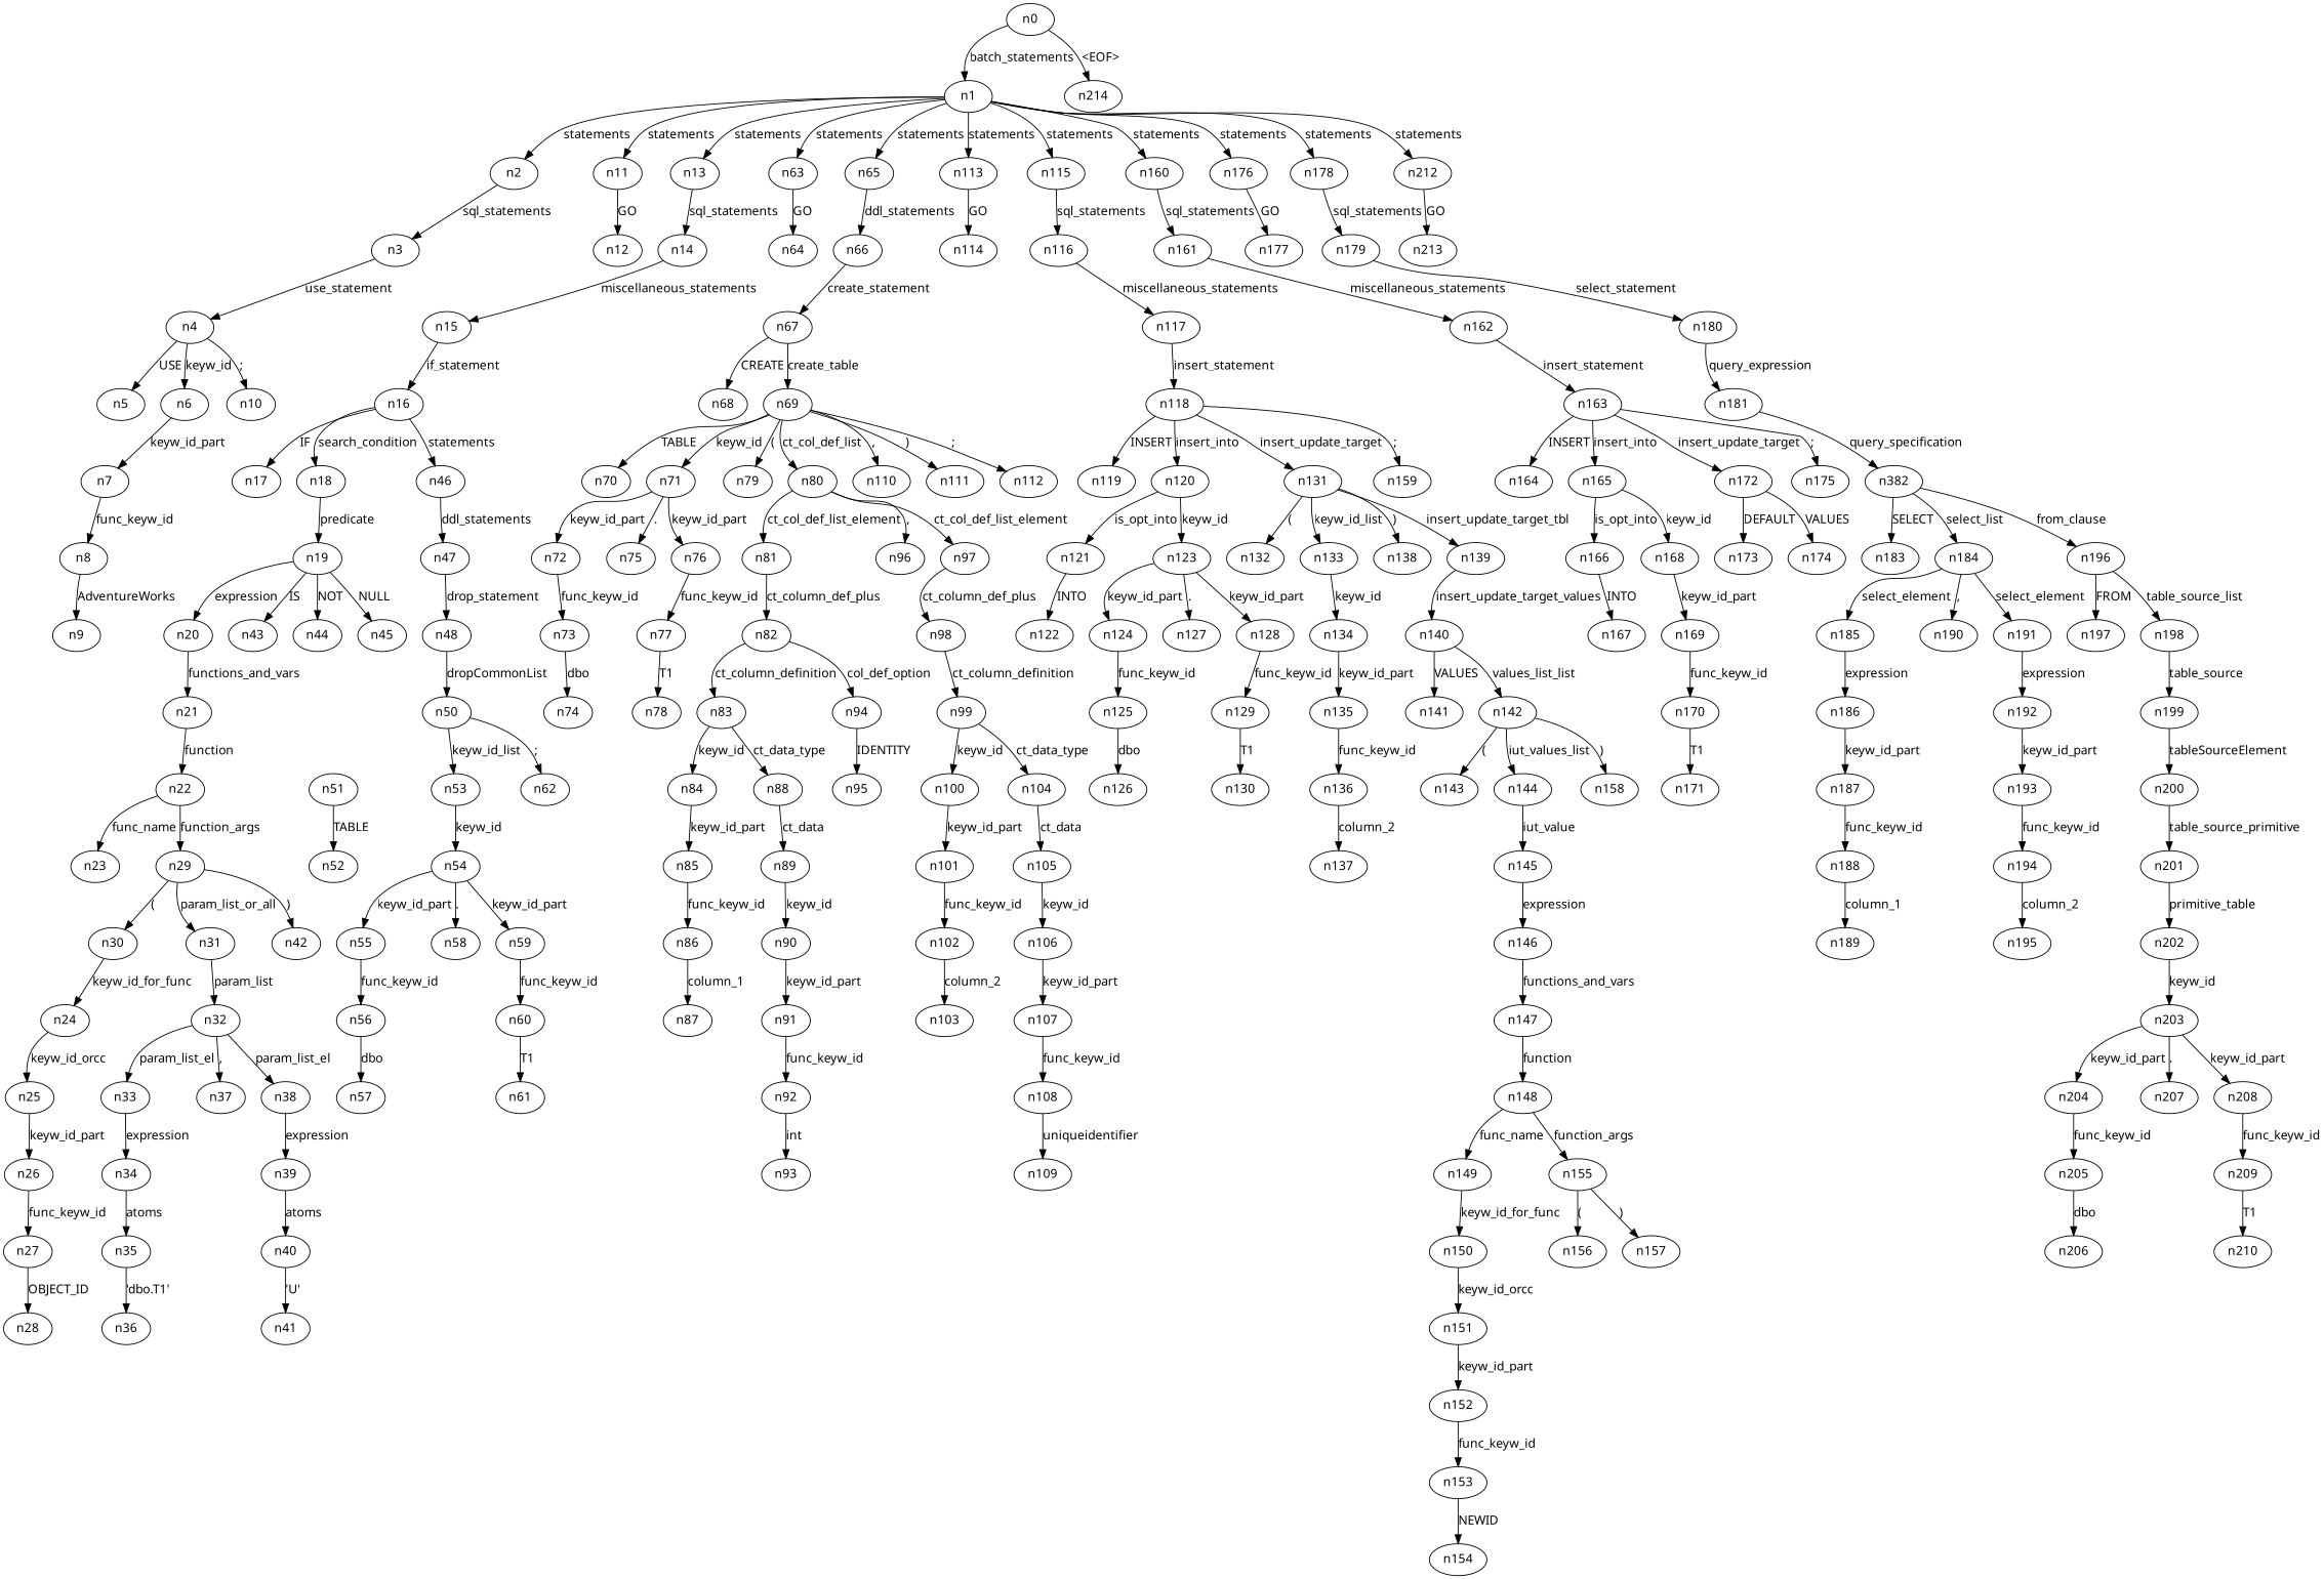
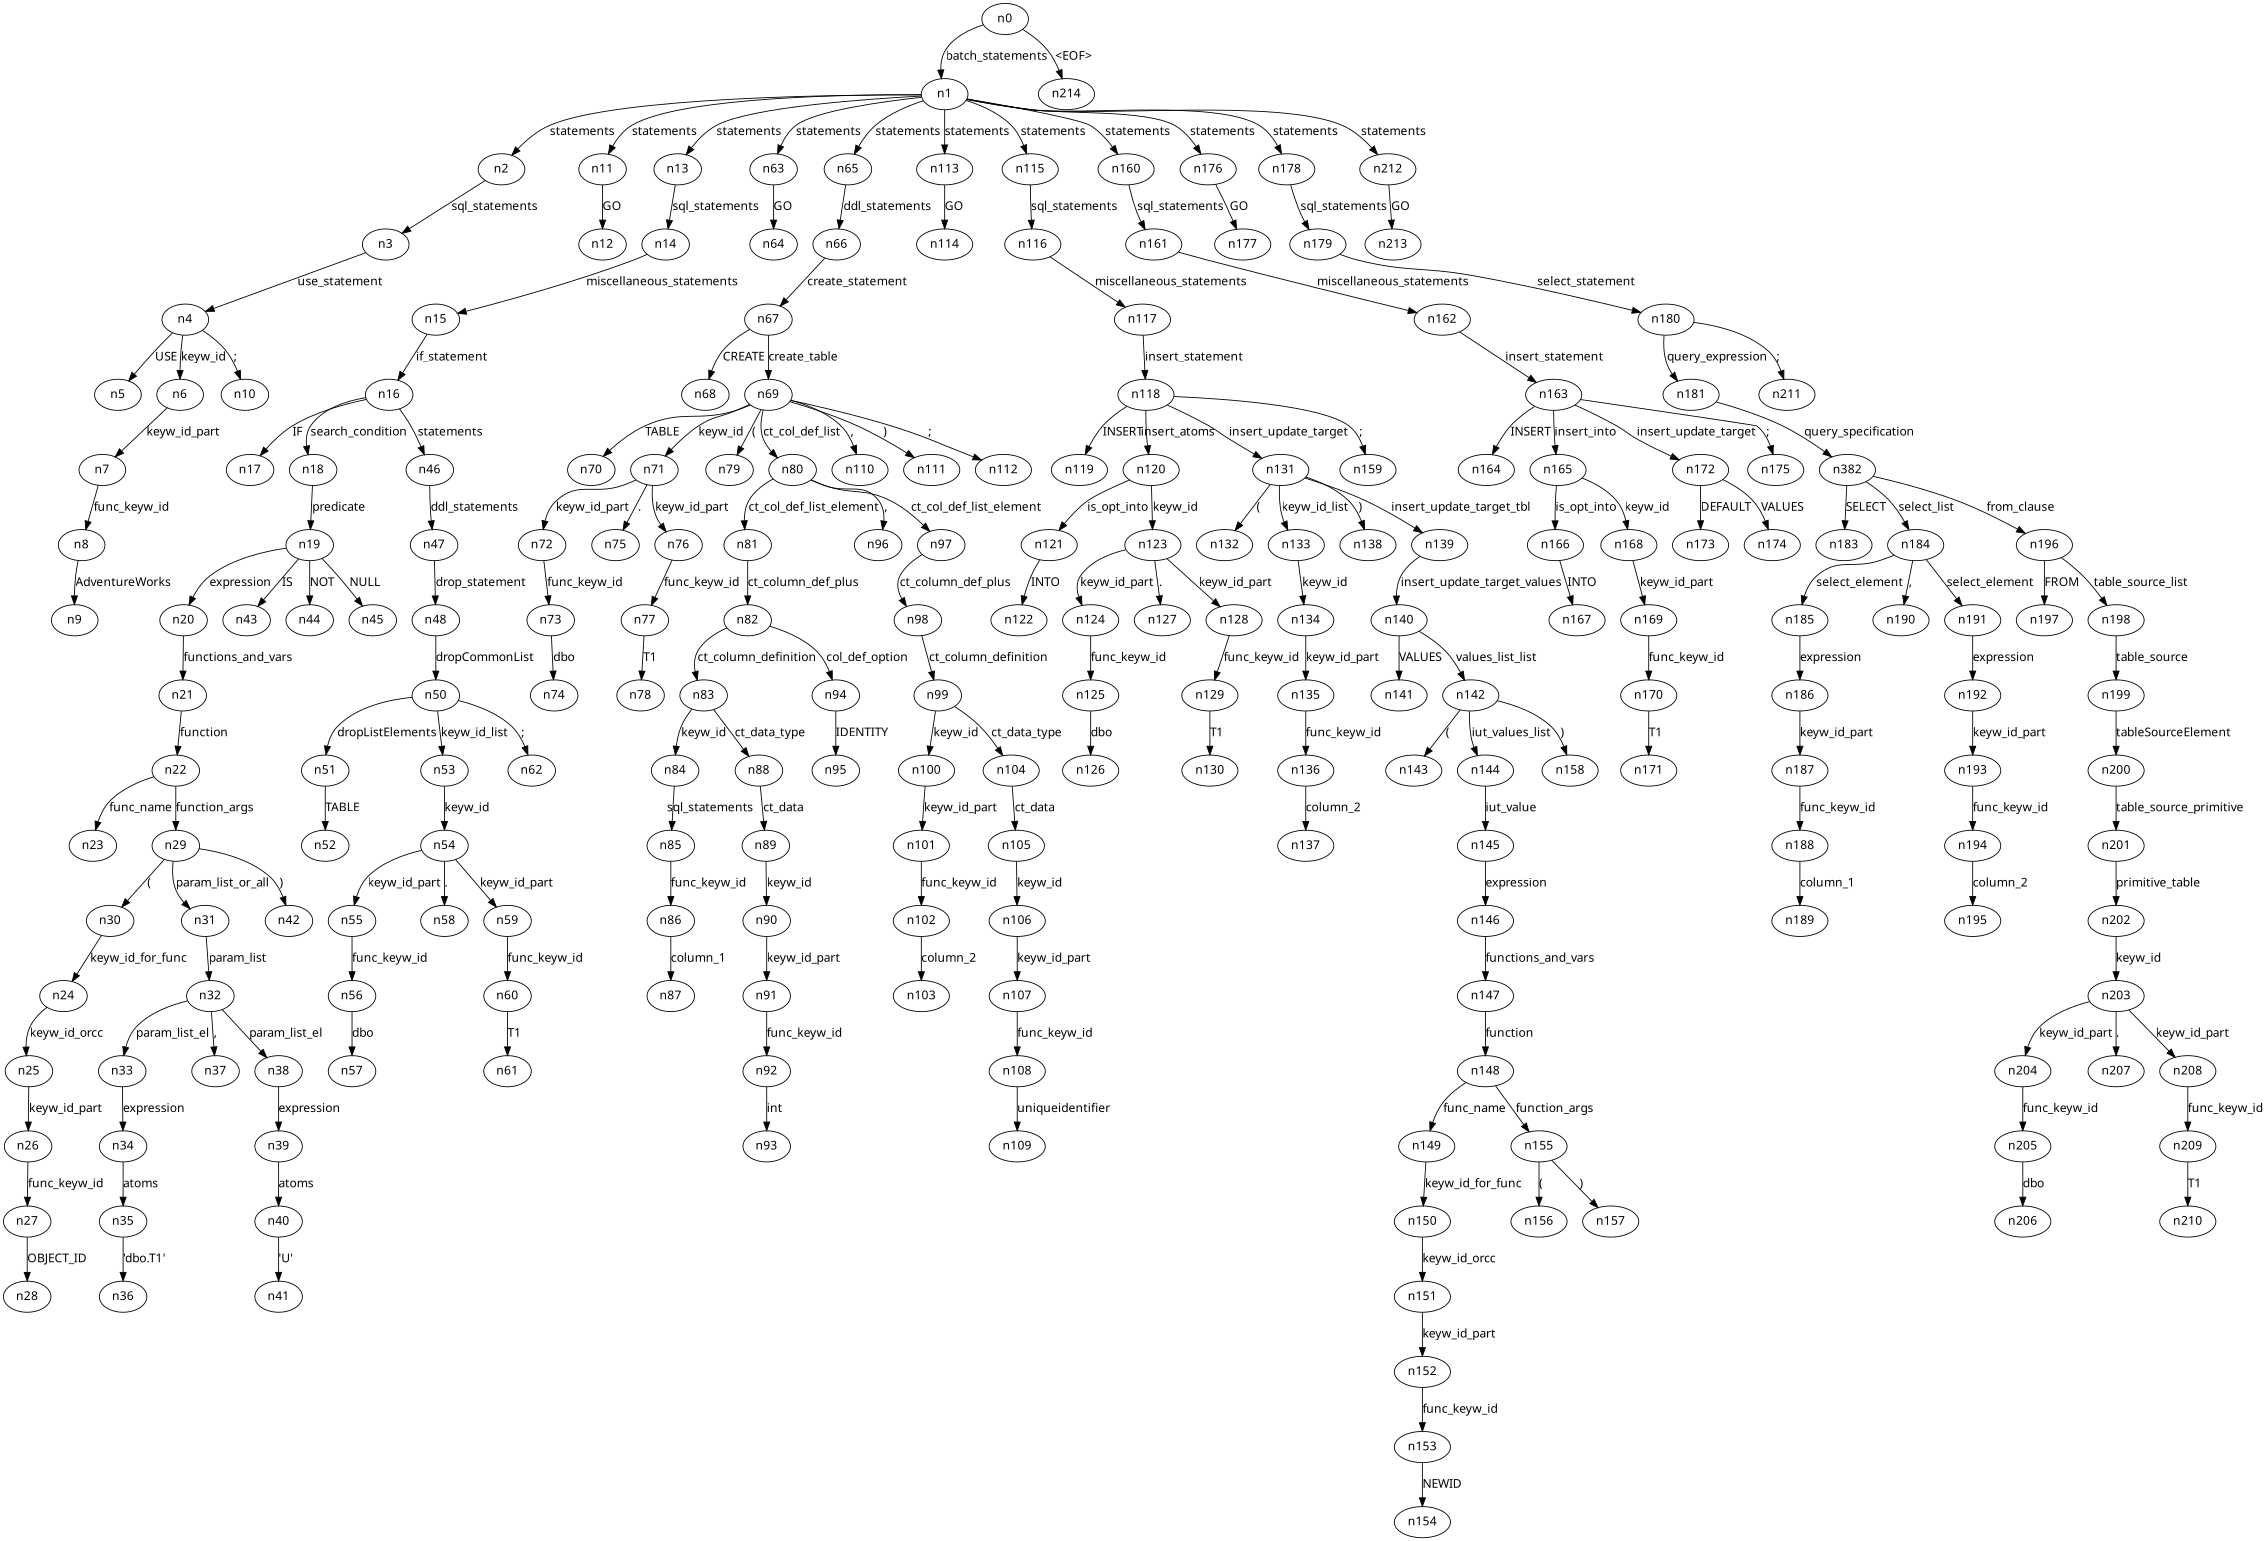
  digraph {
    fontname="Noto Sans"
    node [fontname="Noto Sans"]
    edge [fontname="Noto Sans"]
    n0
    n1
    n214
    n2
    n11
    n13
    n63
    n65
    n113
    n115
    n160
    n176
    n178
    n212
    n3
    n12
    n14
    n64
    n66
    n114
    n116
    n161
    n177
    n179
    n213
    n4
    n5
    n6
    n10
    n7
    n8
    n9
    n15
    n16
    n17
    n18
    n46
    n19
    n47
    n20
    n43
    n44
    n45
    n21
    n22
    n23
    n29
    n30
    n31
    n42
    n24
    n25
    n26
    n27
    n28
    n32
    n33
    n37
    n38
    n34
    n39
    n35
    n36
    n40
    n41
    n48
    n50
    n51
    n53
    n62
    n52
    n54
    n55
    n58
    n59
    n56
    n60
    n57
    n61
    n67
    n68
    n69
    n70
    n71
    n79
    n80
    n110
    n111
    n112
    n72
    n75
    n76
    n81
    n96
    n97
    n73
    n77
    n74
    n78
    n82
    n98
    n83
    n94
    n84
    n88
    n95
    n85
    n89
    n86
    n87
    n90
    n91
    n92
    n93
    n99
    n100
    n104
    n101
    n105
    n102
    n103
    n106
    n107
    n108
    n109
    n117
    n118
    n119
    n120
    n131
    n159
    n121
    n123
    n132
    n133
    n138
    n139
    n122
    n124
    n127
    n128
    n125
    n129
    n126
    n130
    n134
    n140
    n135
    n136
    n137
    n141
    n142
    n143
    n144
    n158
    n145
    n146
    n147
    n148
    n149
    n155
    n150
    n156
    n157
    n151
    n152
    n153
    n154
    n162
    n163
    n164
    n165
    n172
    n175
    n166
    n168
    n173
    n174
    n167
    n169
    n170
    n171
    n180
    n181
+   n211
    n182 [label=n382]
    n183
    n184
    n196
    n185
    n190
    n191
    n197
    n198
    n186
    n192
    n187
    n188
    n189
    n193
    n194
    n195
    n199
    n200
    n201
    n202
    n203
    n204
    n207
    n208
    n205
    n209
    n206
    n210
    n0 -> n1 [label=batch_statements]
    n0 -> n214 [label="<EOF>"]
    n1 -> n2 [label=statements]
    n1 -> n11 [label=statements]
    n1 -> n13 [label=statements]
    n1 -> n63 [label=statements]
    n1 -> n65 [label=statements]
    n1 -> n113 [label=statements]
    n1 -> n115 [label=statements]
    n1 -> n160 [label=statements]
    n1 -> n176 [label=statements]
    n1 -> n178 [label=statements]
    n1 -> n212 [label=statements]
    n2 -> n3 [label=sql_statements]
    n11 -> n12 [label=GO]
    n13 -> n14 [label=sql_statements]
    n63 -> n64 [label=GO]
    n65 -> n66 [label=ddl_statements]
    n113 -> n114 [label=GO]
    n115 -> n116 [label=sql_statements]
    n160 -> n161 [label=sql_statements]
    n176 -> n177 [label=GO]
    n178 -> n179 [label=sql_statements]
    n212 -> n213 [label=GO]
    n3 -> n4 [label=use_statement]
    n14 -> n15 [label=miscellaneous_statements]
    n66 -> n67 [label=create_statement]
    n116 -> n117 [label=miscellaneous_statements]
    n161 -> n162 [label=miscellaneous_statements]
    n179 -> n180 [label=select_statement]
    n4 -> n5 [label=USE]
    n4 -> n6 [label=keyw_id]
    n4 -> n10 [label=";"]
    n6 -> n7 [label=keyw_id_part]
    n7 -> n8 [label=func_keyw_id]
    n8 -> n9 [label=AdventureWorks]
    n15 -> n16 [label=if_statement]
    n16 -> n17 [label=IF]
    n16 -> n18 [label=search_condition]
    n16 -> n46 [label=statements]
    n18 -> n19 [label=predicate]
    n46 -> n47 [label=ddl_statements]
    n19 -> n20 [label=expression]
    n19 -> n43 [label=IS]
    n19 -> n44 [label=NOT]
    n19 -> n45 [label=NULL]
    n47 -> n48 [label=drop_statement]
    n20 -> n21 [label=functions_and_vars]
    n21 -> n22 [label=function]
    n22 -> n23 [label=func_name]
    n22 -> n29 [label=function_args]
    n29 -> n30 [label="("]
    n29 -> n31 [label=param_list_or_all]
    n29 -> n42 [label=")"]
    n30 -> n24 [label=keyw_id_for_func]
    n31 -> n32 [label=param_list]
    n24 -> n25 [label=keyw_id_orcc]
    n25 -> n26 [label=keyw_id_part]
    n26 -> n27 [label=func_keyw_id]
    n27 -> n28 [label=OBJECT_ID]
    n32 -> n33 [label=param_list_el]
    n32 -> n37 [label=","]
    n32 -> n38 [label=param_list_el]
    n33 -> n34 [label=expression]
    n38 -> n39 [label=expression]
    n34 -> n35 [label=atoms]
    n39 -> n40 [label=atoms]
    n35 -> n36 [label="'dbo.T1'"]
    n40 -> n41 [label="'U'"]
    n48 -> n50 [label=dropCommonList]
+   n50 -> n51 [label=dropListElements]
    n50 -> n53 [label=keyw_id_list]
    n50 -> n62 [label=";"]
    n51 -> n52 [label=TABLE]
    n53 -> n54 [label=keyw_id]
    n54 -> n55 [label=keyw_id_part]
    n54 -> n58 [label="."]
    n54 -> n59 [label=keyw_id_part]
    n55 -> n56 [label=func_keyw_id]
    n59 -> n60 [label=func_keyw_id]
    n56 -> n57 [label=dbo]
    n60 -> n61 [label=T1]
    n67 -> n68 [label=CREATE]
    n67 -> n69 [label=create_table]
    n69 -> n70 [label=TABLE]
    n69 -> n71 [label=keyw_id]
    n69 -> n79 [label="("]
    n69 -> n80 [label=ct_col_def_list]
    n69 -> n110 [label=","]
    n69 -> n111 [label=")"]
    n69 -> n112 [label=";"]
    n71 -> n72 [label=keyw_id_part]
    n71 -> n75 [label="."]
    n71 -> n76 [label=keyw_id_part]
    n80 -> n81 [label=ct_col_def_list_element]
    n80 -> n96 [label=","]
    n80 -> n97 [label=ct_col_def_list_element]
    n72 -> n73 [label=func_keyw_id]
    n76 -> n77 [label=func_keyw_id]
    n81 -> n82 [label=ct_column_def_plus]
    n97 -> n98 [label=ct_column_def_plus]
    n73 -> n74 [label=dbo]
    n77 -> n78 [label=T1]
    n82 -> n83 [label=ct_column_definition]
    n82 -> n94 [label=col_def_option]
    n98 -> n99 [label=ct_column_definition]
    n83 -> n84 [label=keyw_id]
    n83 -> n88 [label=ct_data_type]
    n94 -> n95 [label=IDENTITY]
-   n84 -> n85 [label=keyw_id_part]
+   n84 -> n85 [label=sql_statements]
    n88 -> n89 [label=ct_data]
    n85 -> n86 [label=func_keyw_id]
    n89 -> n90 [label=keyw_id]
    n86 -> n87 [label=column_1]
    n90 -> n91 [label=keyw_id_part]
    n91 -> n92 [label=func_keyw_id]
    n92 -> n93 [label=int]
    n99 -> n100 [label=keyw_id]
    n99 -> n104 [label=ct_data_type]
    n100 -> n101 [label=keyw_id_part]
    n104 -> n105 [label=ct_data]
    n101 -> n102 [label=func_keyw_id]
    n105 -> n106 [label=keyw_id]
    n102 -> n103 [label=column_2]
    n106 -> n107 [label=keyw_id_part]
    n107 -> n108 [label=func_keyw_id]
    n108 -> n109 [label=uniqueidentifier]
    n117 -> n118 [label=insert_statement]
    n118 -> n119 [label=INSERT]
-   n118 -> n120 [label=insert_into]
+   n118 -> n120 [label=insert_atoms]
    n118 -> n131 [label=insert_update_target]
    n118 -> n159 [label=";"]
    n120 -> n121 [label=is_opt_into]
    n120 -> n123 [label=keyw_id]
    n131 -> n132 [label="("]
    n131 -> n133 [label=keyw_id_list]
    n131 -> n138 [label=")"]
    n131 -> n139 [label=insert_update_target_tbl]
    n121 -> n122 [label=INTO]
    n123 -> n124 [label=keyw_id_part]
    n123 -> n127 [label="."]
    n123 -> n128 [label=keyw_id_part]
    n133 -> n134 [label=keyw_id]
    n139 -> n140 [label=insert_update_target_values]
    n124 -> n125 [label=func_keyw_id]
    n128 -> n129 [label=func_keyw_id]
    n125 -> n126 [label=dbo]
    n129 -> n130 [label=T1]
    n134 -> n135 [label=keyw_id_part]
    n140 -> n141 [label=VALUES]
    n140 -> n142 [label=values_list_list]
    n135 -> n136 [label=func_keyw_id]
    n136 -> n137 [label=column_2]
    n142 -> n143 [label="("]
    n142 -> n144 [label=iut_values_list]
    n142 -> n158 [label=")"]
    n144 -> n145 [label=iut_value]
    n145 -> n146 [label=expression]
    n146 -> n147 [label=functions_and_vars]
    n147 -> n148 [label=function]
    n148 -> n149 [label=func_name]
    n148 -> n155 [label=function_args]
    n149 -> n150 [label=keyw_id_for_func]
    n155 -> n156 [label="("]
    n155 -> n157 [label=")"]
    n150 -> n151 [label=keyw_id_orcc]
    n151 -> n152 [label=keyw_id_part]
    n152 -> n153 [label=func_keyw_id]
    n153 -> n154 [label=NEWID]
    n162 -> n163 [label=insert_statement]
    n163 -> n164 [label=INSERT]
    n163 -> n165 [label=insert_into]
    n163 -> n172 [label=insert_update_target]
    n163 -> n175 [label=";"]
    n165 -> n166 [label=is_opt_into]
    n165 -> n168 [label=keyw_id]
    n172 -> n173 [label=DEFAULT]
    n172 -> n174 [label=VALUES]
    n166 -> n167 [label=INTO]
    n168 -> n169 [label=keyw_id_part]
    n169 -> n170 [label=func_keyw_id]
    n170 -> n171 [label=T1]
    n180 -> n181 [label=query_expression]
+   n180 -> n211 [label=";"]
    n181 -> n182 [label=query_specification]
    n182 -> n183 [label=SELECT]
    n182 -> n184 [label=select_list]
    n182 -> n196 [label=from_clause]
    n184 -> n185 [label=select_element]
    n184 -> n190 [label=","]
    n184 -> n191 [label=select_element]
    n196 -> n197 [label=FROM]
    n196 -> n198 [label=table_source_list]
    n185 -> n186 [label=expression]
    n191 -> n192 [label=expression]
    n198 -> n199 [label=table_source]
    n186 -> n187 [label=keyw_id_part]
    n192 -> n193 [label=keyw_id_part]
    n187 -> n188 [label=func_keyw_id]
    n188 -> n189 [label=column_1]
    n193 -> n194 [label=func_keyw_id]
    n194 -> n195 [label=column_2]
    n199 -> n200 [label=tableSourceElement]
    n200 -> n201 [label=table_source_primitive]
    n201 -> n202 [label=primitive_table]
    n202 -> n203 [label=keyw_id]
    n203 -> n204 [label=keyw_id_part]
    n203 -> n207 [label="."]
    n203 -> n208 [label=keyw_id_part]
    n204 -> n205 [label=func_keyw_id]
    n208 -> n209 [label=func_keyw_id]
    n205 -> n206 [label=dbo]
    n209 -> n210 [label=T1]
  }
